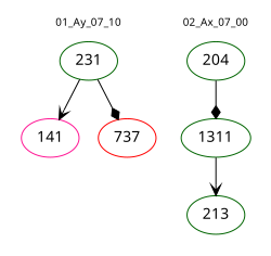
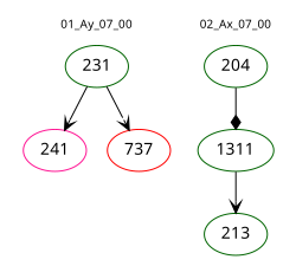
  digraph {
    fontname="Noto Sans"
    node [color=darkgreen fontname="Noto Sans"]
    edge [arrowhead=vee color=black fontname="Noto Sans"]
    n1 [label=231]
-   n2 [color=deeppink label=141]
+   n2 [color=deeppink label=241]
    n3 [color=red label=737]
    n4 [label=204]
    n5 [label=213]
    n6 [label=1311]
    subgraph cluster_1 {
      color=white
      fontsize=10
-     label="01_Ay_07_10"
+     label="01_Ay_07_00"
      n1
      n2
      n3
    }
    subgraph cluster_2 {
      color=white
      fontsize=10
      label="02_Ax_07_00"
      n4
      n5
      n6
    }
    n1 -> n2
-   n1 -> n3 [arrowhead=diamond]
+   n1 -> n3
    n4 -> n6 [arrowhead=diamond]
    n6 -> n5
  }
